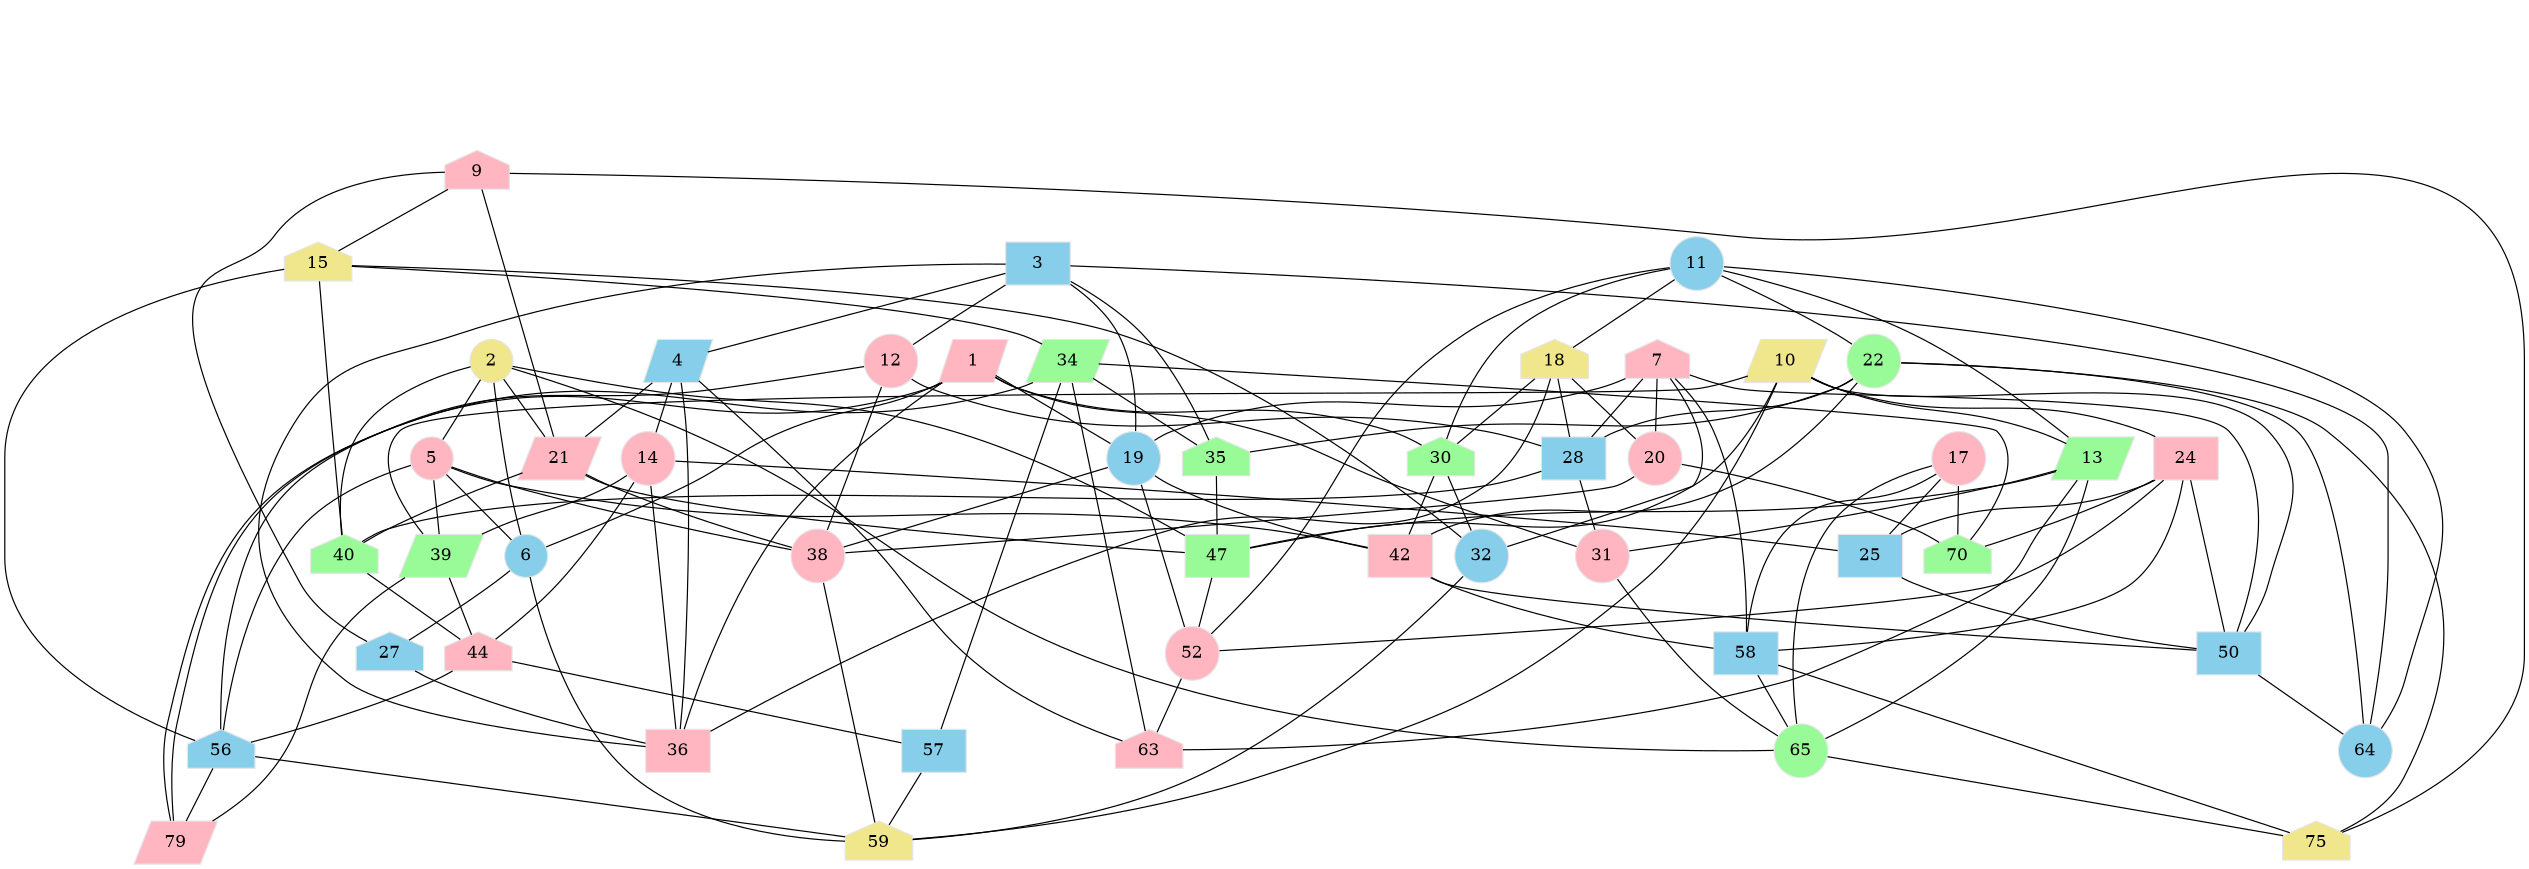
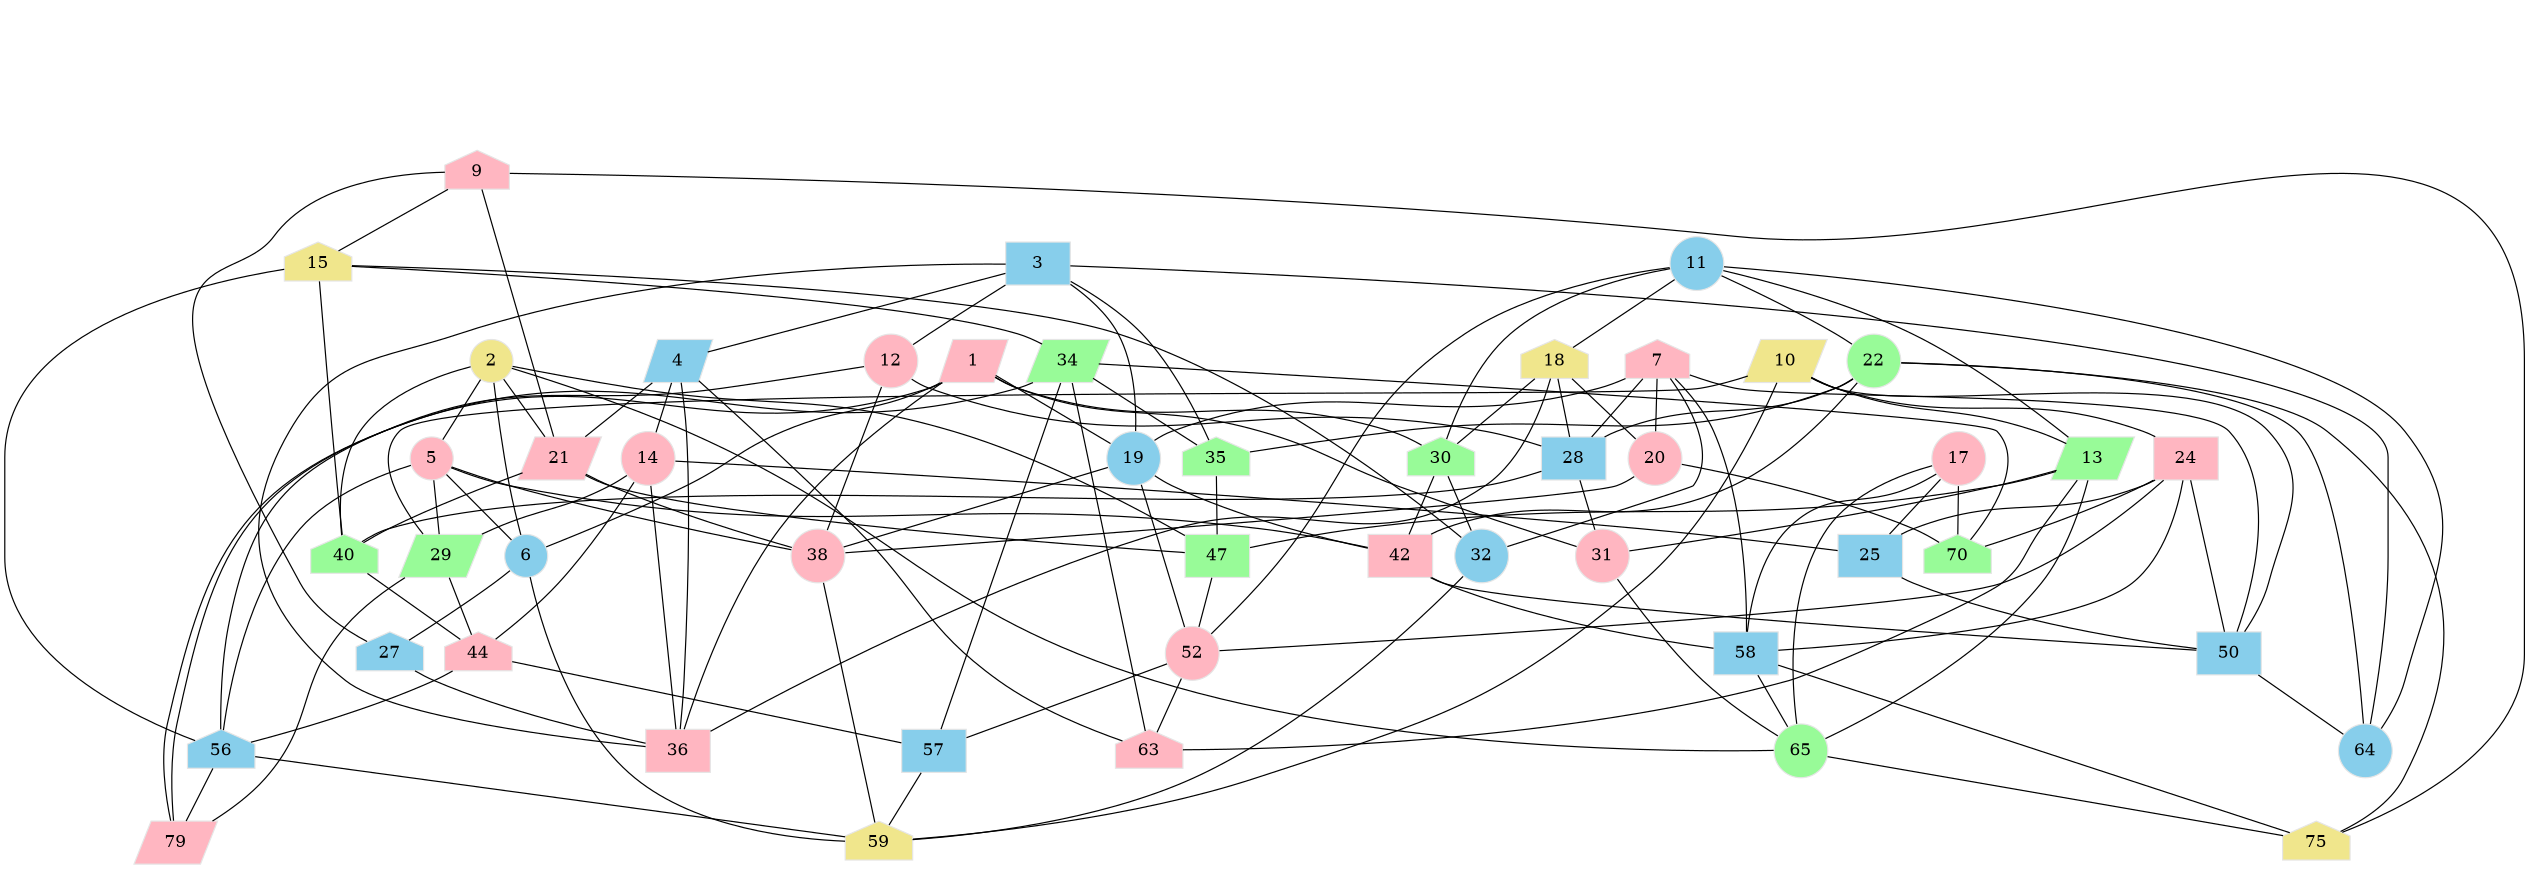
  graph {
    node [color=gray90 fillcolor=lightpink shape=circle style=filled]
    1 [shape=parallelogram super="+23"]
    6 [fillcolor=skyblue super="+80"]
    19 [fillcolor=skyblue super="+73"]
    30 [fillcolor=palegreen shape=house super="+76"]
    31
    36 [shape=box super="+54"]
    79 [shape=parallelogram]
    27 [fillcolor=skyblue shape=house]
    59 [fillcolor=khaki shape=house super="+71"]
    38 [super="+77"]
    42 [shape=box super="+45"]
    52 [super="+61"]
    32 [fillcolor=skyblue]
    65 [fillcolor=palegreen super="+67"]
    2 [fillcolor=khaki super="+16"]
    21 [shape=parallelogram super="+29"]
    40 [fillcolor=palegreen shape=house super="+49"]
    47 [fillcolor=palegreen shape=box super="+53"]
    5 [super="+8"]
    44 [shape=house super="+81"]
    75 [fillcolor=khaki shape=house]
    3 [fillcolor=skyblue shape=box super="+48"]
    4 [fillcolor=skyblue shape=parallelogram super="+46"]
    12
    35 [fillcolor=palegreen shape=house]
    64 [fillcolor=skyblue]
    14 [super="+33"]
    63 [shape=house]
    56 [fillcolor=skyblue shape=house super="+66"]
    28 [fillcolor=skyblue shape=box super="+51"]
-   39 [fillcolor=palegreen shape=parallelogram super="+69"]
+   39 [fillcolor=palegreen shape=parallelogram super="+69" label=29]
    25 [fillcolor=skyblue shape=box]
    50 [fillcolor=skyblue shape=box super="+68"]
    58 [fillcolor=skyblue shape=box super="+78"]
    7 [shape=house super="+55"]
    20
    70 [fillcolor=palegreen shape=house]
    15 [fillcolor=khaki shape=house super="+43"]
    34 [fillcolor=palegreen shape=parallelogram super="+62"]
    9 [shape=house]
    10 [fillcolor=khaki shape=parallelogram super="+60"]
    13 [fillcolor=palegreen shape=parallelogram super="+72"]
    24 [shape=box super="+41"]
    11 [fillcolor=skyblue super="+74"]
    18 [fillcolor=khaki shape=house super="+37"]
    22 [fillcolor=palegreen super="+26"]
    57 [fillcolor=skyblue shape=box]
    17
    1 -- 6
    1 -- 19
    1 -- 30
    1 -- 31
    1 -- 36
    1 -- 79
    6 -- 27
    6 -- 59
    19 -- 38
    19 -- 42
    19 -- 52
    30 -- 42
    30 -- 32
    31 -- 65
    27 -- 36
    38 -- 59
    42 -- 50
    42 -- 58
    52 -- 63
+   52 -- 57
    32 -- 59
    65 -- 75
    2 -- 6
    2 -- 65
    2 -- 21
    2 -- 40
    2 -- 47
    2 -- 5
    21 -- 38
    21 -- 40
    21 -- 47
    40 -- 44
    47 -- 52
    5 -- 6 [weight=2]
    5 -- 38
    5 -- 42
    5 -- 56
    5 -- 39
    44 -- 56
    44 -- 57
    3 -- 19
    3 -- 36
    3 -- 4
    3 -- 12
    3 -- 35
    3 -- 64
    4 -- 36
    4 -- 21
    4 -- 14 [weight=2]
    4 -- 63
    12 -- 38
    12 -- 56
    12 -- 28
    35 -- 47
    14 -- 36
    14 -- 44
    14 -- 39
    14 -- 25
    56 -- 79
    56 -- 59
    28 -- 31
    28 -- 40
    39 -- 79
    39 -- 44 [weight=2]
    25 -- 50
    50 -- 64
    58 -- 65
    58 -- 75
    7 -- 19
    7 -- 32
    7 -- 28
    7 -- 50
    7 -- 58
    7 -- 20
    20 -- 38
    20 -- 70
    15 -- 32
    15 -- 40 [weight=2]
    15 -- 56
    15 -- 34
    34 -- 79
    34 -- 35
    34 -- 63
    34 -- 70
    34 -- 57
    9 -- 27
    9 -- 21
    9 -- 75
    9 -- 15
    10 -- 59
-   10 -- 47
    10 -- 39
    10 -- 50
    10 -- 13
    10 -- 24
    13 -- 31
    13 -- 65
    13 -- 47
    13 -- 63
    24 -- 52
    24 -- 25
    24 -- 50
    24 -- 58
    24 -- 70
    11 -- 30
    11 -- 52
    11 -- 64
    11 -- 13
    11 -- 18
    11 -- 22
    18 -- 30 [weight=2]
    18 -- 36
    18 -- 28
    18 -- 20
    22 -- 42
    22 -- 75
    22 -- 35
    22 -- 64
    22 -- 28
    57 -- 59
    17 -- 65
    17 -- 25
    17 -- 58
    17 -- 70
  }
